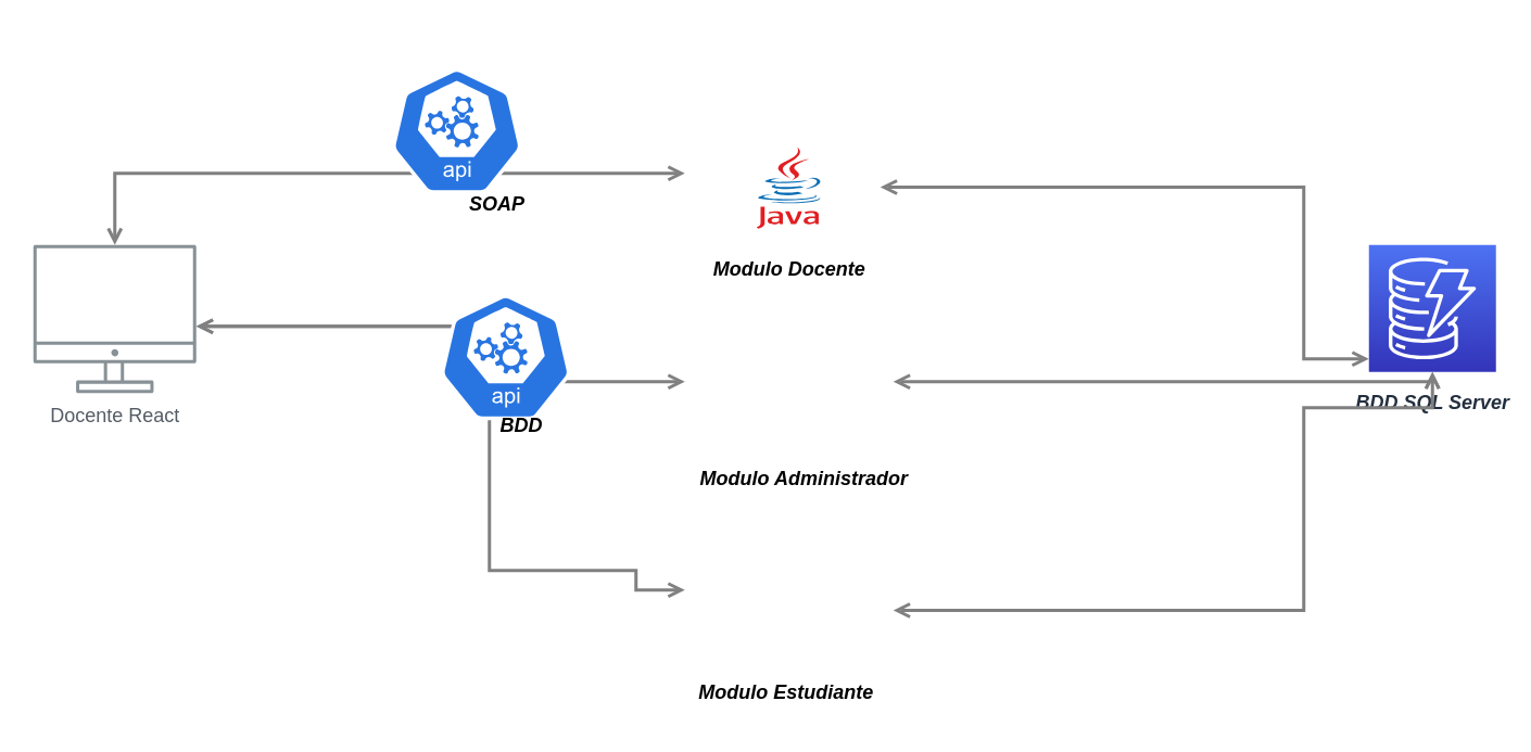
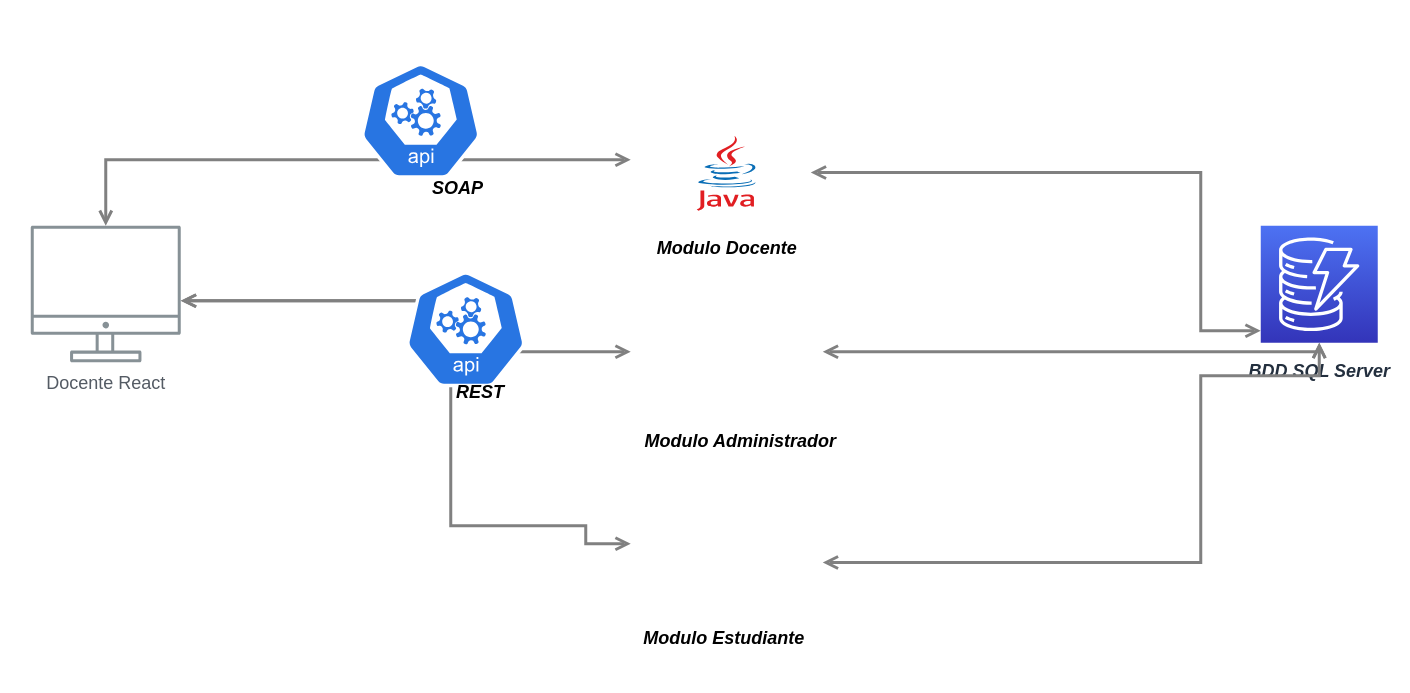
  <mxCell id="0" />
  <mxCell id="1" parent="0" />
  <mxCell id="2" style="edgeStyle=orthogonalEdgeStyle;rounded=0;orthogonalLoop=1;jettySize=auto;html=1;startArrow=open;startFill=0;endArrow=open;endFill=0;strokeWidth=2;strokeColor=#808080;" parent="1" source="4" target="10" edge="1"><mxGeometry relative="1" as="geometry"><Array as="points"><mxPoint x="310" y="200" /><mxPoint x="310" y="234" /></Array><mxPoint x="180.285" y="211.5" as="sourcePoint" /><mxPoint x="410" y="208" as="targetPoint" /></mxGeometry></mxCell>
  <mxCell id="3" style="edgeStyle=orthogonalEdgeStyle;rounded=0;orthogonalLoop=1;jettySize=auto;html=1;startArrow=open;startFill=0;endArrow=open;endFill=0;strokeWidth=2;strokeColor=#808080;exitX=1;exitY=0.5;exitDx=0;exitDy=0;" parent="1" source="10" target="5" edge="1"><mxGeometry relative="1" as="geometry"><Array as="points"><mxPoint x="690" y="234" /><mxPoint x="690" y="234" /></Array><mxPoint x="578.5" y="302" as="sourcePoint" /></mxGeometry></mxCell>
  <mxCell id="4" value="Docente React" style="outlineConnect=0;gradientColor=none;fontColor=#545B64;strokeColor=none;fillColor=#879196;dashed=0;verticalLabelPosition=bottom;verticalAlign=top;align=center;html=1;fontSize=12;fontStyle=0;aspect=fixed;shape=mxgraph.aws4.illustration_desktop;pointerEvents=1;labelBackgroundColor=#ffffff;" parent="1" vertex="1"><mxGeometry x="20" y="150" width="100" height="91" as="geometry" /></mxCell>
  <mxCell id="5" value="&lt;b&gt;&lt;i&gt;BDD SQL Server&lt;/i&gt;&lt;/b&gt;" style="outlineConnect=0;fontColor=#232F3E;gradientColor=#4D72F3;gradientDirection=north;fillColor=#3334B9;strokeColor=#ffffff;dashed=0;verticalLabelPosition=bottom;verticalAlign=top;align=center;html=1;fontSize=12;fontStyle=0;aspect=fixed;shape=mxgraph.aws4.resourceIcon;resIcon=mxgraph.aws4.dynamodb;labelBackgroundColor=#ffffff;spacingTop=5;" parent="1" vertex="1"><mxGeometry x="840" y="150" width="78" height="78" as="geometry" /></mxCell>
  <mxCell id="6" value="" style="dashed=0;outlineConnect=0;html=1;align=center;labelPosition=center;verticalLabelPosition=bottom;verticalAlign=top;shape=mxgraph.weblogos.java" parent="1" vertex="1"><mxGeometry x="464" y="90" width="40" height="50" as="geometry" /></mxCell>
  <mxCell id="7" value="" style="shape=image;html=1;verticalAlign=top;verticalLabelPosition=bottom;labelBackgroundColor=#ffffff;imageAspect=0;aspect=fixed;image=https://cdn0.iconfinder.com/data/icons/e-learning-coding-tutorial-badge-icons/96/Coding_Icons_-_LINE-11-128.png" parent="1" vertex="1"><mxGeometry x="460" y="220" width="50" height="50" as="geometry" /></mxCell>
  <mxCell id="8" value="" style="shape=image;html=1;verticalAlign=top;verticalLabelPosition=bottom;labelBackgroundColor=#ffffff;imageAspect=0;aspect=fixed;image=https://cdn4.iconfinder.com/data/icons/logos-3/600/React.js_logo-128.png" parent="1" vertex="1"><mxGeometry x="40" y="150" width="60" height="60" as="geometry" /></mxCell>
  <mxCell id="9" value="" style="shape=image;html=1;verticalAlign=top;verticalLabelPosition=bottom;labelBackgroundColor=#ffffff;imageAspect=0;aspect=fixed;image=https://cdn0.iconfinder.com/data/icons/ikooni-outline-free-basic/128/free-11-128.png" parent="1" vertex="1"><mxGeometry x="420" y="42" width="128" height="128" as="geometry" /></mxCell>
  <mxCell id="10" value="" style="shape=image;html=1;verticalAlign=top;verticalLabelPosition=bottom;labelBackgroundColor=#ffffff;imageAspect=0;aspect=fixed;image=https://cdn0.iconfinder.com/data/icons/ikooni-outline-free-basic/128/free-11-128.png" parent="1" vertex="1"><mxGeometry x="420" y="170" width="128" height="128" as="geometry" /></mxCell>
  <mxCell id="11" value="" style="shape=image;html=1;verticalAlign=top;verticalLabelPosition=bottom;labelBackgroundColor=#ffffff;imageAspect=0;aspect=fixed;image=https://cdn0.iconfinder.com/data/icons/ikooni-outline-free-basic/128/free-11-128.png" parent="1" vertex="1"><mxGeometry x="420" y="298" width="128" height="128" as="geometry" /></mxCell>
  <mxCell id="12" value="" style="shape=image;html=1;verticalAlign=top;verticalLabelPosition=bottom;labelBackgroundColor=#ffffff;imageAspect=0;aspect=fixed;image=https://cdn0.iconfinder.com/data/icons/e-learning-coding-tutorial-badge-icons/96/Coding_Icons_-_LINE-11-128.png" parent="1" vertex="1"><mxGeometry x="460" y="350" width="50" height="50" as="geometry" /></mxCell>
  <mxCell id="13" style="edgeStyle=orthogonalEdgeStyle;rounded=0;orthogonalLoop=1;jettySize=auto;html=1;startArrow=open;startFill=0;endArrow=open;endFill=0;strokeWidth=2;strokeColor=#808080;entryX=0;entryY=0.5;entryDx=0;entryDy=0;" parent="1" source="4" target="11" edge="1"><mxGeometry relative="1" as="geometry"><Array as="points"><mxPoint x="300" y="200" /><mxPoint x="300" y="350" /><mxPoint x="390" y="350" /><mxPoint x="390" y="362" /></Array><mxPoint x="130" y="200" as="sourcePoint" /><mxPoint x="430" y="244" as="targetPoint" /></mxGeometry></mxCell>
  <mxCell id="14" style="edgeStyle=orthogonalEdgeStyle;rounded=0;orthogonalLoop=1;jettySize=auto;html=1;startArrow=open;startFill=0;endArrow=open;endFill=0;strokeWidth=2;strokeColor=#808080;" parent="1" source="4" edge="1"><mxGeometry relative="1" as="geometry"><Array as="points"><mxPoint x="70" y="106" /></Array><mxPoint x="140" y="210" as="sourcePoint" /><mxPoint x="420" y="106" as="targetPoint" /></mxGeometry></mxCell>
  <mxCell id="15" value="&lt;b&gt;&lt;i&gt;Modulo Administrador&lt;/i&gt;&lt;/b&gt;" style="text;html=1;strokeColor=none;fillColor=none;align=center;verticalAlign=middle;whiteSpace=wrap;rounded=0;" parent="1" vertex="1"><mxGeometry x="427" y="278" width="133" height="32" as="geometry" /></mxCell>
  <mxCell id="16" value="&lt;b&gt;&lt;i&gt;Modulo Estudiante&lt;/i&gt;&lt;/b&gt;" style="text;html=1;strokeColor=none;fillColor=none;align=center;verticalAlign=middle;whiteSpace=wrap;rounded=0;" parent="1" vertex="1"><mxGeometry x="417" y="410" width="131" height="30" as="geometry" /></mxCell>
  <mxCell id="17" value="&lt;b&gt;&lt;i&gt;Modulo Docente&lt;/i&gt;&lt;/b&gt;" style="text;html=1;strokeColor=none;fillColor=none;align=center;verticalAlign=middle;whiteSpace=wrap;rounded=0;" parent="1" vertex="1"><mxGeometry x="418.5" y="150" width="131" height="30" as="geometry" /></mxCell>
  <mxCell id="18" value="" style="html=1;dashed=0;whitespace=wrap;fillColor=#2875E2;strokeColor=#ffffff;points=[[0.005,0.63,0],[0.1,0.2,0],[0.9,0.2,0],[0.5,0,0],[0.995,0.63,0],[0.72,0.99,0],[0.5,1,0],[0.28,0.99,0]];shape=mxgraph.kubernetes.icon;prIcon=api" parent="1" vertex="1"><mxGeometry x="240" y="20" width="80" height="120" as="geometry" /></mxCell>
  <mxCell id="19" style="edgeStyle=orthogonalEdgeStyle;rounded=0;orthogonalLoop=1;jettySize=auto;html=1;startArrow=open;startFill=0;endArrow=open;endFill=0;strokeWidth=2;strokeColor=#808080;exitX=1;exitY=0.5;exitDx=0;exitDy=0;" parent="1" target="5" edge="1"><mxGeometry relative="1" as="geometry"><Array as="points"><mxPoint x="800" y="375" /><mxPoint x="800" y="250" /></Array><mxPoint x="548" y="374.5" as="sourcePoint" /><mxPoint x="830" y="374.5" as="targetPoint" /></mxGeometry></mxCell>
  <mxCell id="20" style="edgeStyle=orthogonalEdgeStyle;rounded=0;orthogonalLoop=1;jettySize=auto;html=1;startArrow=open;startFill=0;endArrow=open;endFill=0;strokeWidth=2;strokeColor=#808080;exitX=1;exitY=0.5;exitDx=0;exitDy=0;" parent="1" target="5" edge="1"><mxGeometry relative="1" as="geometry"><Array as="points"><mxPoint x="800" y="115" /><mxPoint x="800" y="220" /></Array><mxPoint x="540" y="114.5" as="sourcePoint" /><mxPoint x="822" y="114.5" as="targetPoint" /></mxGeometry></mxCell>
  <mxCell id="21" value="&lt;b&gt;&lt;i&gt;SOAP&lt;/i&gt;&lt;/b&gt;" style="text;html=1;strokeColor=none;fillColor=none;align=center;verticalAlign=middle;whiteSpace=wrap;rounded=0;" vertex="1" parent="1"><mxGeometry x="280" y="110" width="50" height="30" as="geometry" /></mxCell>
  <mxCell id="22" value="" style="html=1;dashed=0;whitespace=wrap;fillColor=#2875E2;strokeColor=#ffffff;points=[[0.005,0.63,0],[0.1,0.2,0],[0.9,0.2,0],[0.5,0,0],[0.995,0.63,0],[0.72,0.99,0],[0.5,1,0],[0.28,0.99,0]];shape=mxgraph.kubernetes.icon;prIcon=api" vertex="1" parent="1"><mxGeometry x="270" y="160" width="80" height="118" as="geometry" /></mxCell>
- <mxCell id="23" value="&lt;b&gt;&lt;i&gt;BDD&lt;/i&gt;&lt;/b&gt;" style="text;html=1;strokeColor=none;fillColor=none;align=center;verticalAlign=middle;whiteSpace=wrap;rounded=0;" vertex="1" parent="1"><mxGeometry x="290" y="241" width="60" height="40" as="geometry" /></mxCell>
+ <mxCell id="23" value="&lt;b&gt;&lt;i&gt;REST&lt;/i&gt;&lt;/b&gt;" style="text;html=1;strokeColor=none;fillColor=none;align=center;verticalAlign=middle;whiteSpace=wrap;rounded=0;" vertex="1" parent="1"><mxGeometry x="290" y="241" width="60" height="40" as="geometry" /></mxCell>
